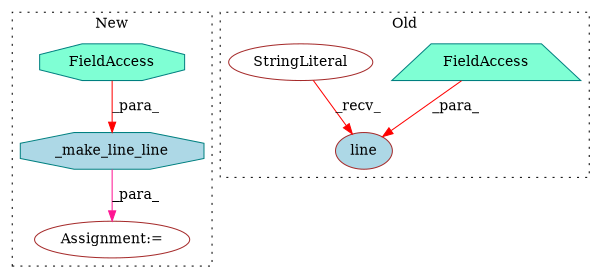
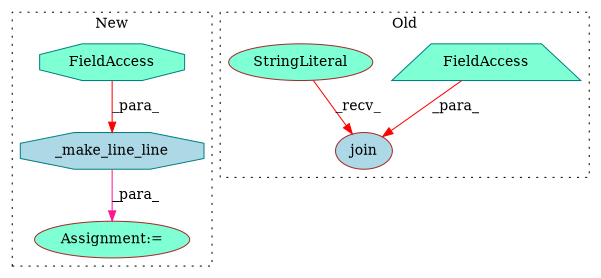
  digraph {
    node [a=32 color=teal fillcolor=lightblue l=4 shape=ellipse style=filled]
    edge [color=red]
    n1 [l="19,1" label=_make_line_line s="725,748" shape=octagon]
    n2 [a=22 fillcolor=aquamarine label=FieldAccess s=744 shape=octagon]
-   n3 [a=7 color=brown fillcolor=white l=1 label="Assignment:=" s=719]
-   n4 [color=brown l="5,1" label=line s="604,613"]
+   n3 [a=7 color=brown fillcolor=aquamarine l=1 label="Assignment:=" s=719]
+   n4 [color=brown l="5,1" label=join s="604,613"]
    n5 [a=22 fillcolor=aquamarine label=FieldAccess s=609 shape=trapezium]
-   n6 [a=45 color=brown fillcolor=white l=3 label=StringLiteral s=600]
+   n6 [a=45 color=brown fillcolor=aquamarine l=3 label=StringLiteral s=600]
    subgraph cluster_1 {
      label=New
      style=dotted
      n1
      n2
      n3
    }
    subgraph cluster_2 {
      label=Old
      style=dotted
      n4
      n5
      n6
    }
    n1 -> n3 [color=deeppink label=_para_]
    n2 -> n1 [label=_para_]
    n5 -> n4 [label=_para_]
    n6 -> n4 [label=_recv_]
  }
